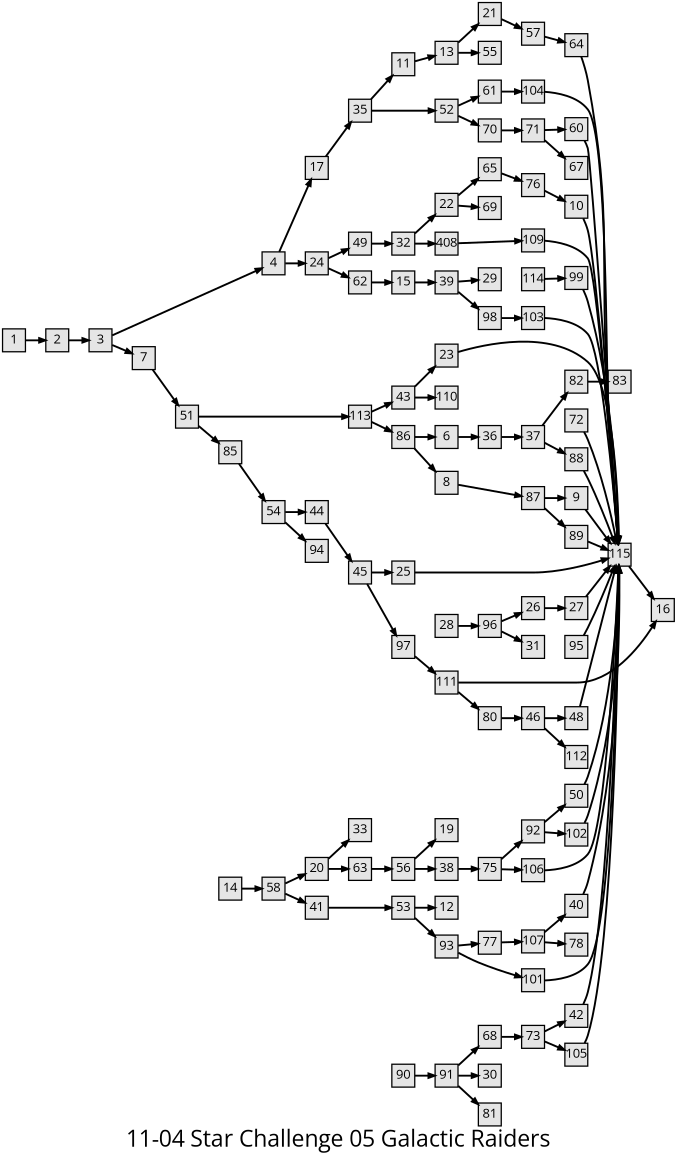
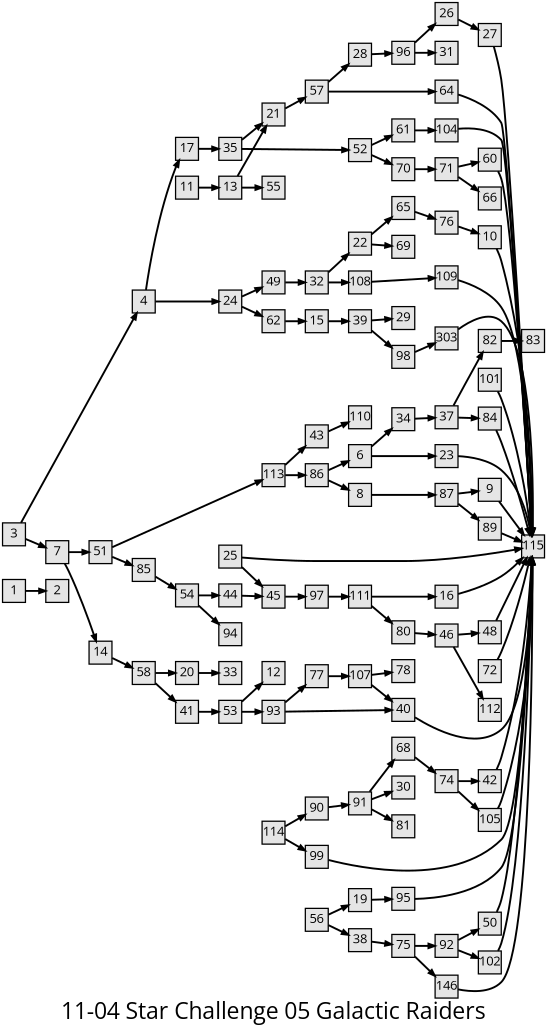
  digraph {
    fontname="Open Sans"
    fontsize=36
    label="11-04 Star Challenge 05 Galactic Raiders"
    nodesep=0.35
    ordering=out
    rankdir=LR
    ranksep=0.45
    node [fillcolor=grey90 fixedsize=true fontname="Open Sans" fontsize=20 labelfloat=true margin="0,0" penwidth=2 regular=true shape=rect style=filled]
    edge [fontname="Open Sans" fontsize=12 labelfloat=true penwidth=3]
    1
    2
    3
    4
    7
    17
    24
    51
    14
    35
    49
    62
    113
    85
    58
    11
    52
    32
    15
    6
-   36
+   36 [label=34]
    37
    82
-   84 [label=88]
+   84
    43
    86
    54
    20
    41
    8
    87
    9
    89
    115
    10
    13
    21
    55
    57
    28
    64
    33
-   63
    53
    39
    29
    98
-   103
+   103 [label=303]
    16
    61
    70
    19
    95
    56
    38
    96
    22
    65
    69
    76
    23
-   108 [label=408]
+   108
    25
    26
    27
    31
    109
    104
    71
    83
    75
    92
-   106
+   106 [label=146]
    50
    102
    40
    12
    93
    77
    101
    42
    110
    44
    45
    97
    111
    80
    46
    48
    112
    94
    60
-   67
+   67 [label=66]
    107
    114
    90
    99
    72
    91
    68
-   73
+   73 [label=74]
    105
    78
    30
    81
    1 -> 2
-   2 -> 3
    3 -> 4
    3 -> 7
    4 -> 17
    4 -> 24
    7 -> 51
+   7 -> 14
    17 -> 35
    24 -> 49
    24 -> 62
    51 -> 113
    51 -> 85
    14 -> 58
-   35 -> 11
+   35 -> 21
    35 -> 52
    49 -> 32
    62 -> 15
    113 -> 43
    113 -> 86
    85 -> 54
    58 -> 20
    58 -> 41
    11 -> 13
    52 -> 61
    52 -> 70
    32 -> 22
    32 -> 108
    15 -> 39
    6 -> 36
    36 -> 37
    37 -> 82
    37 -> 84
    82 -> 83
    84 -> 115
-   43 -> 23
+   6 -> 23
    43 -> 110
    86 -> 6
    86 -> 8
    54 -> 44
    54 -> 94
    20 -> 33
-   20 -> 63
    41 -> 53
    8 -> 87
    87 -> 9
    87 -> 89
    9 -> 115
    89 -> 115
    10 -> 115
    13 -> 21
    13 -> 55
    21 -> 57
+   57 -> 28
    57 -> 64
    28 -> 96
    64 -> 115
-   63 -> 56
    53 -> 12
    53 -> 93
    39 -> 29
    39 -> 98
    98 -> 103
    103 -> 115
-   115 -> 16
+   16 -> 115
    61 -> 104
    70 -> 71
+   19 -> 95
    95 -> 115
    56 -> 19
    56 -> 38
    38 -> 75
    96 -> 26
    96 -> 31
    22 -> 65
    22 -> 69
    65 -> 76
    76 -> 10
    23 -> 115
    108 -> 109
    25 -> 115
    26 -> 27
    27 -> 115
    109 -> 115
    104 -> 115
    71 -> 60
    71 -> 67
    75 -> 92
    75 -> 106
    92 -> 50
    92 -> 102
    106 -> 115
    50 -> 115
    102 -> 115
    40 -> 115
    93 -> 77
-   93 -> 101
+   93 -> 40
    77 -> 107
    101 -> 115
    42 -> 115
    44 -> 45
-   45 -> 25
+   25 -> 45
    45 -> 97
    97 -> 111
    111 -> 16
    111 -> 80
    80 -> 46
    46 -> 48
    46 -> 112
    48 -> 115
    60 -> 115
    107 -> 40
    107 -> 78
+   114 -> 90
    114 -> 99
    90 -> 91
    99 -> 115
    72 -> 115
    91 -> 68
    91 -> 30
    91 -> 81
    68 -> 73
    73 -> 42
    73 -> 105
    105 -> 115
  }
